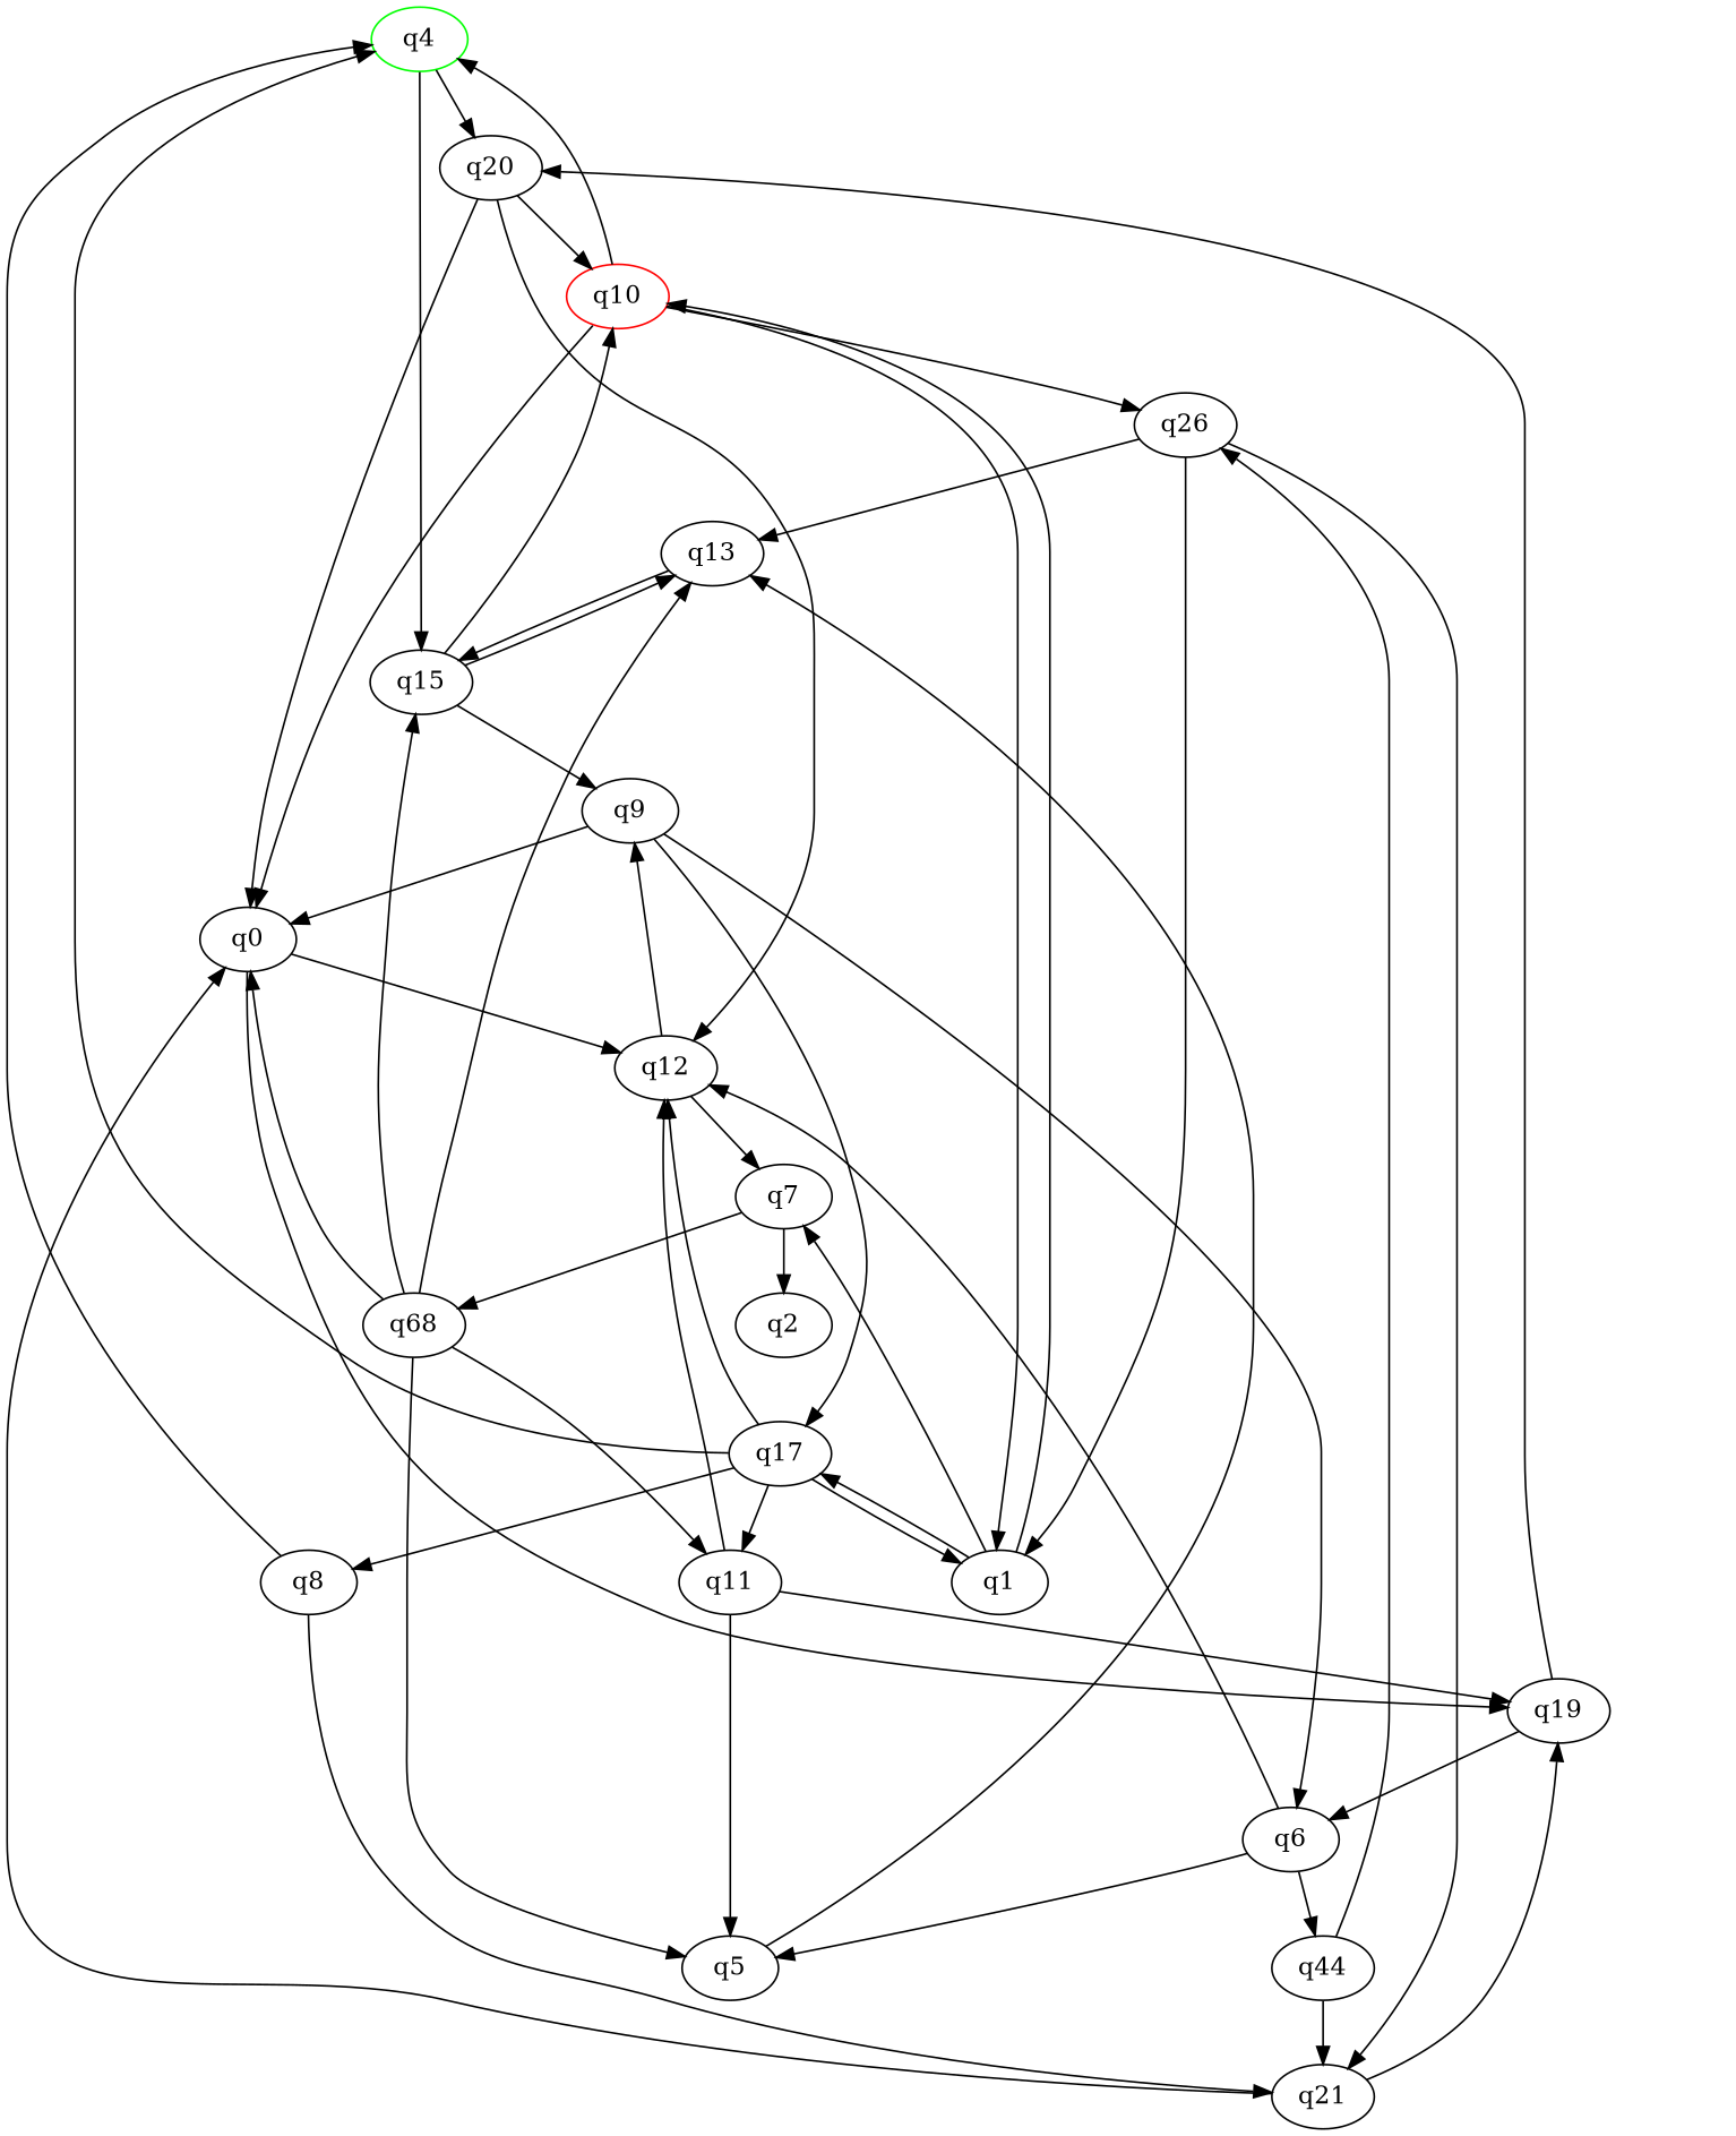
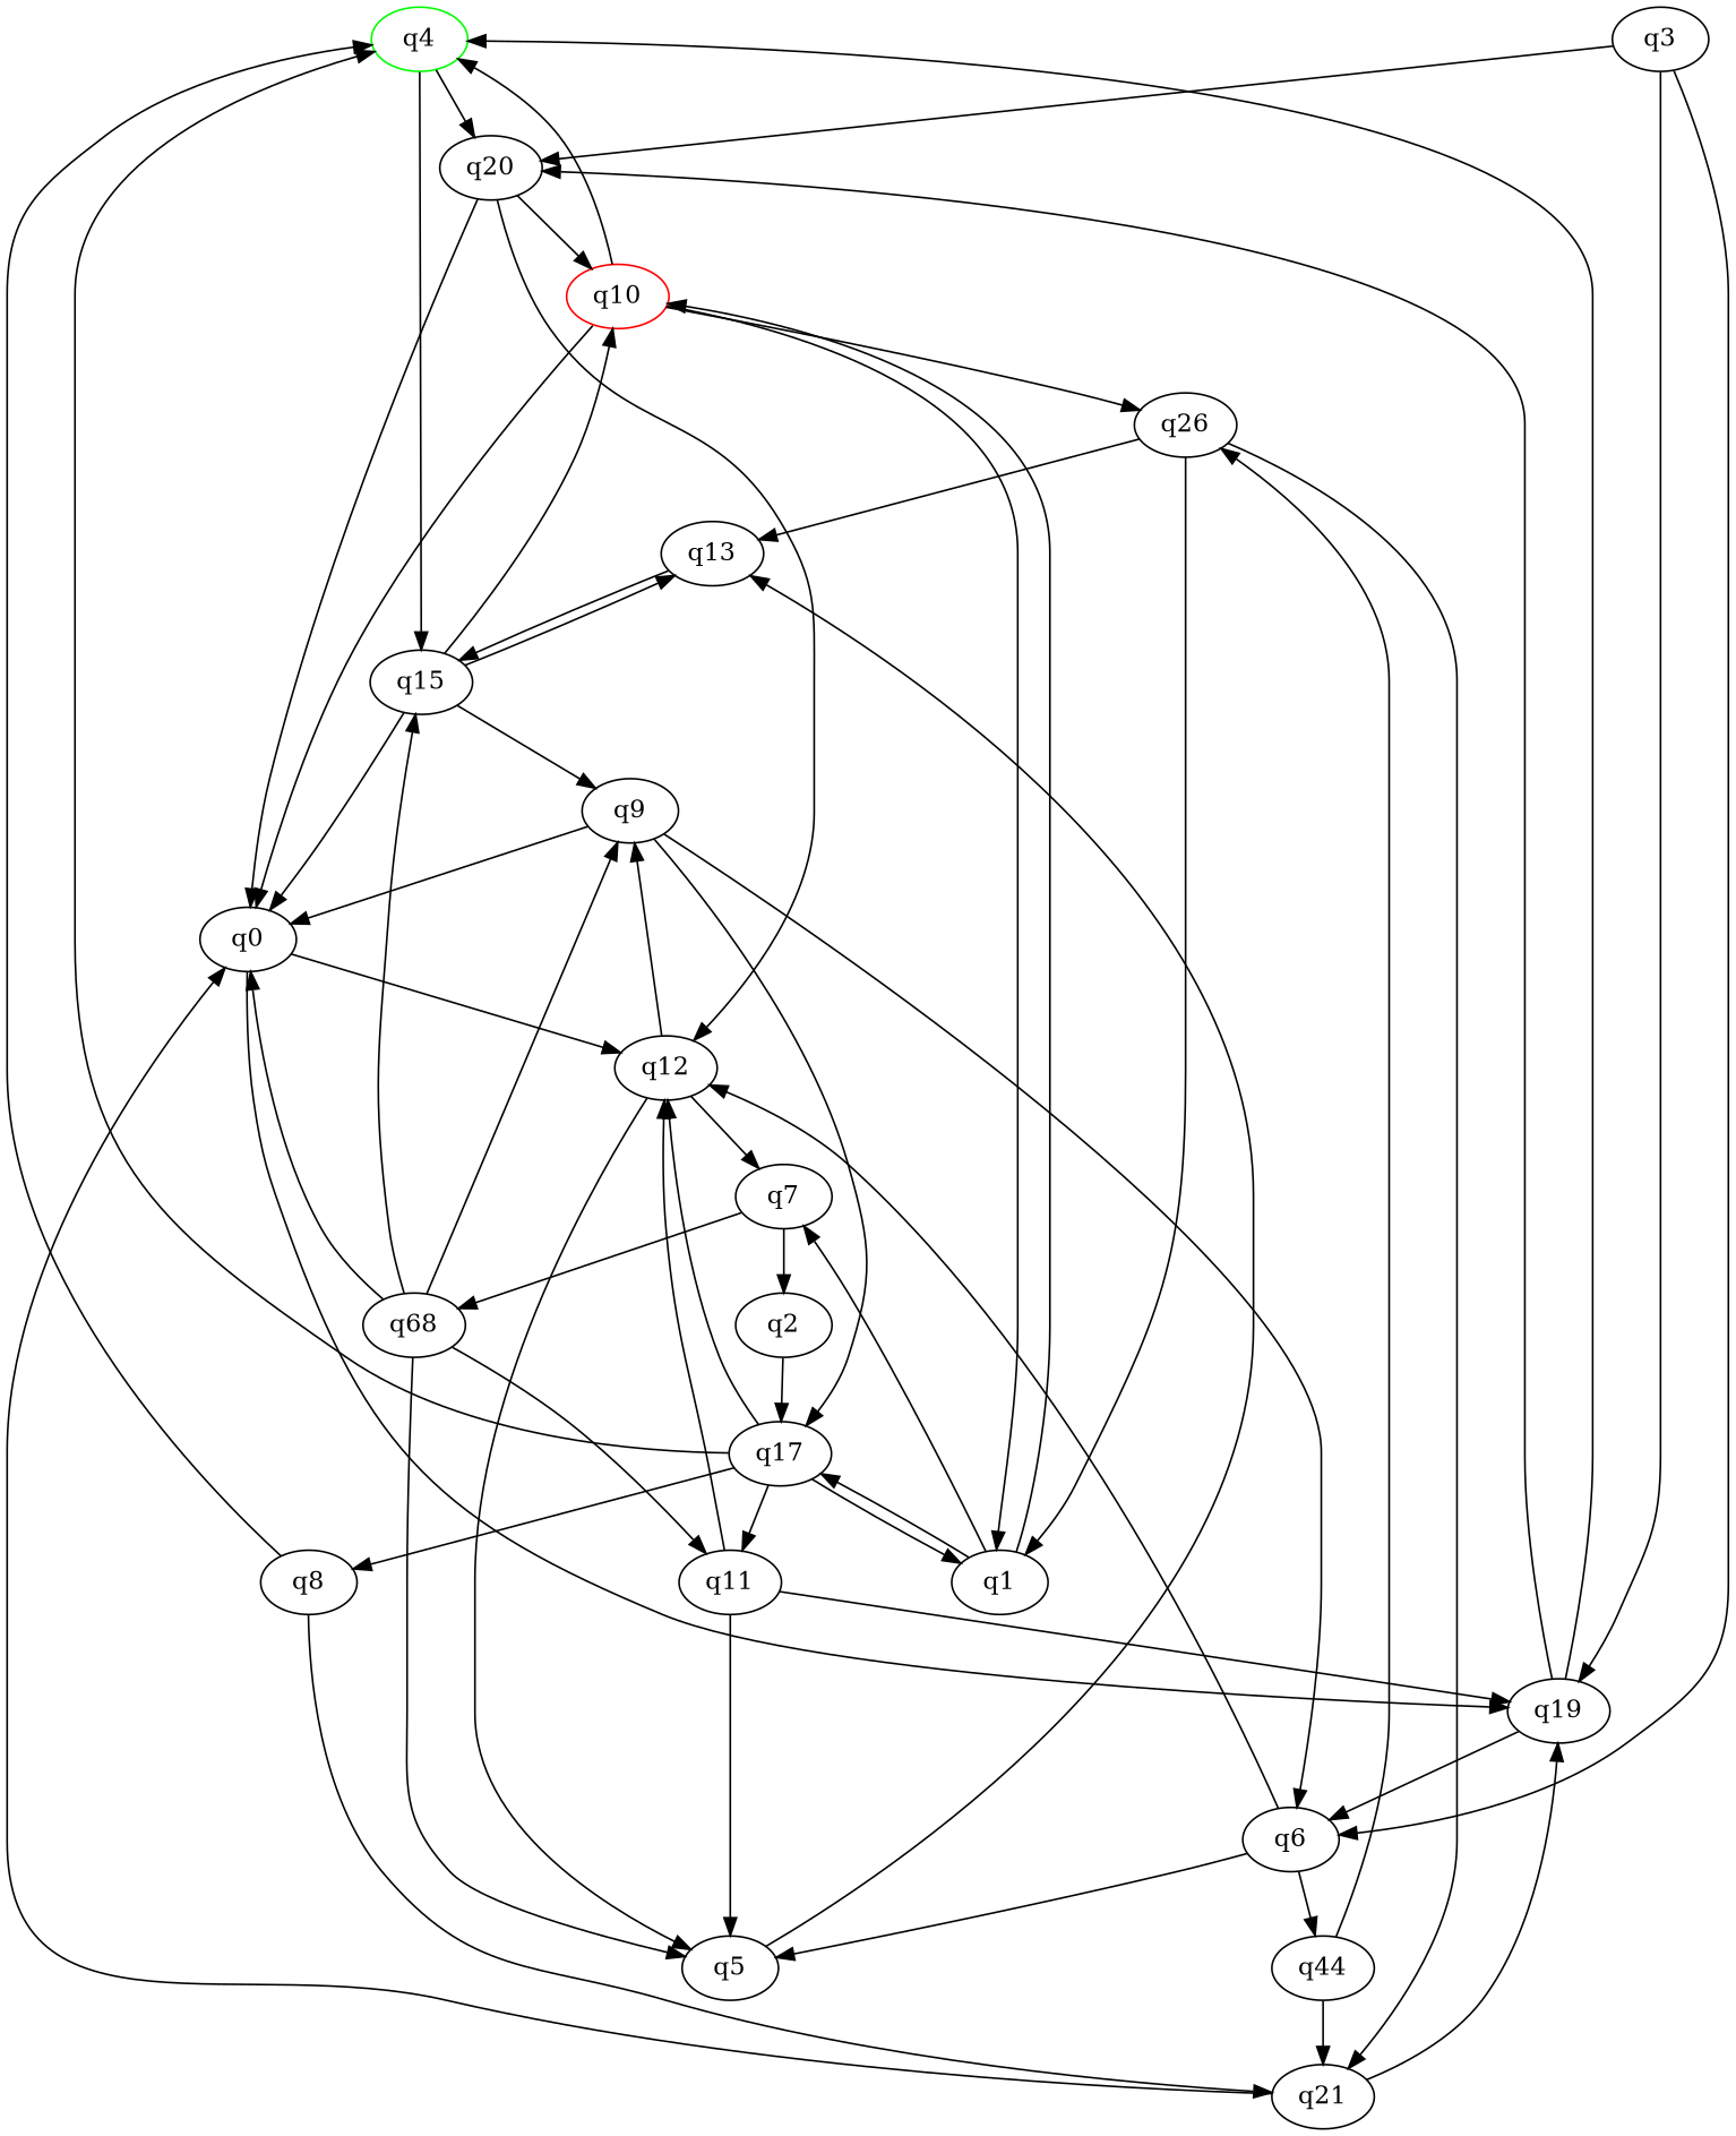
  digraph {
    q4 [color=green initial=1]
    q20
    q15
    q10 [color=red final=1]
    q0
    q12
    q9
    q13
    q1
    n10 [label=q26]
    q19
    q7
    q17
    q21
    q5
    q6
    q2
    n18 [label=q68]
    n19 [label=q44]
    q8
    q11
+   q3
    q4 -> q20
    q4 -> q15
    q20 -> q10
    q20 -> q0
    q20 -> q12
    q15 -> q10
+   q15 -> q0
    q15 -> q9
    q15 -> q13
    q10 -> q4
    q10 -> q0
    q10 -> q1
    q10 -> n10
    q0 -> q12
    q0 -> q19
    q12 -> q9
    q12 -> q7
+   q12 -> q5
    q9 -> q0
    q9 -> q17
    q9 -> q6
    q13 -> q15
    q1 -> q10
    q1 -> q7
    q1 -> q17
    n10 -> q13
    n10 -> q1
    n10 -> q21
+   q19 -> q4
    q19 -> q20
    q19 -> q6
    q7 -> q2
    q7 -> n18
    q17 -> q4
    q17 -> q12
    q17 -> q1
    q17 -> q8
    q17 -> q11
    q21 -> q0
    q21 -> q19
    q5 -> q13
    q6 -> q12
    q6 -> q5
    q6 -> n19
+   q2 -> q17
    n18 -> q15
    n18 -> q0
-   n18 -> q13
+   n18 -> q9
    n18 -> q5
    n18 -> q11
    n19 -> n10
    n19 -> q21
    q8 -> q4
    q8 -> q21
    q11 -> q12
    q11 -> q19
    q11 -> q5
+   q3 -> q20
+   q3 -> q19
+   q3 -> q6
  }
